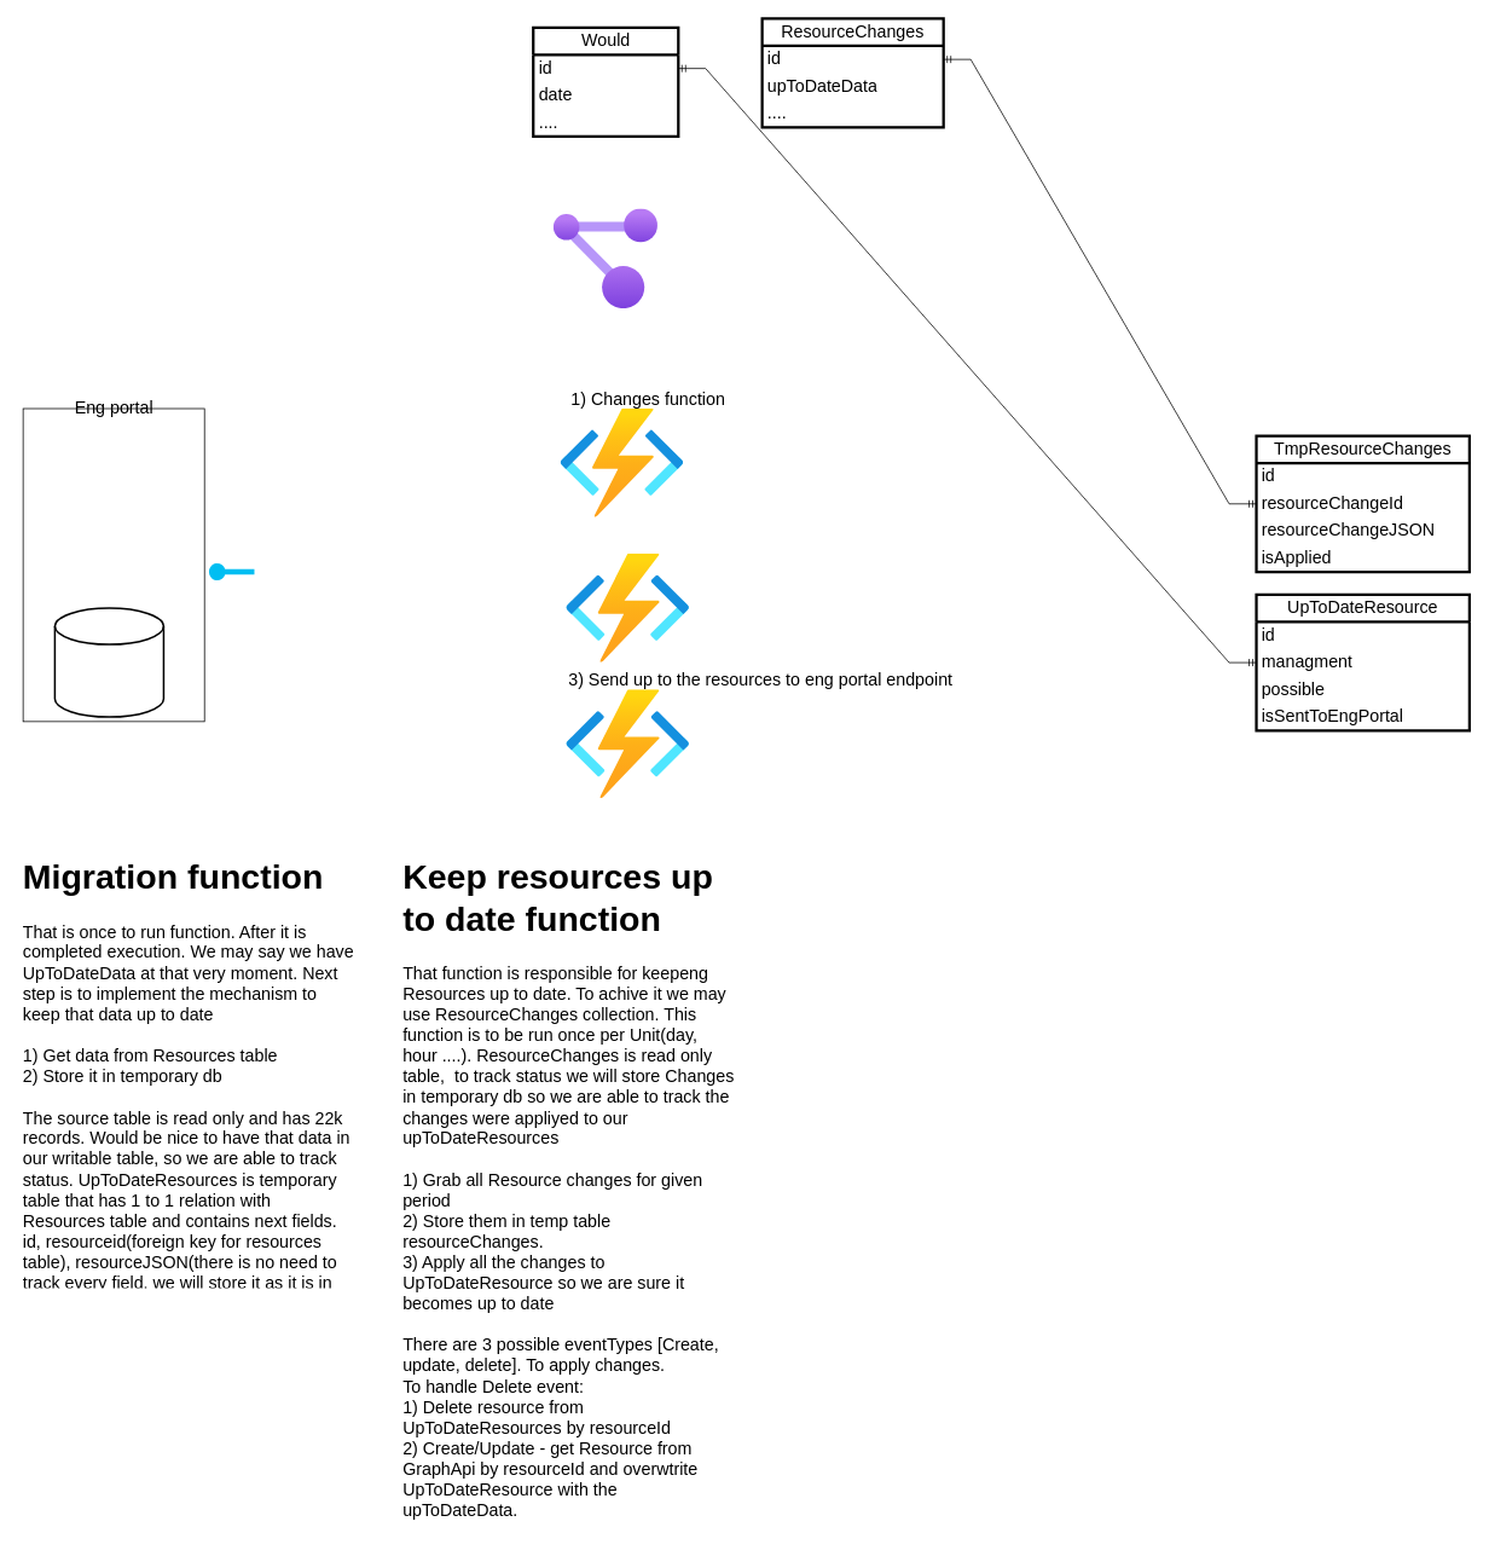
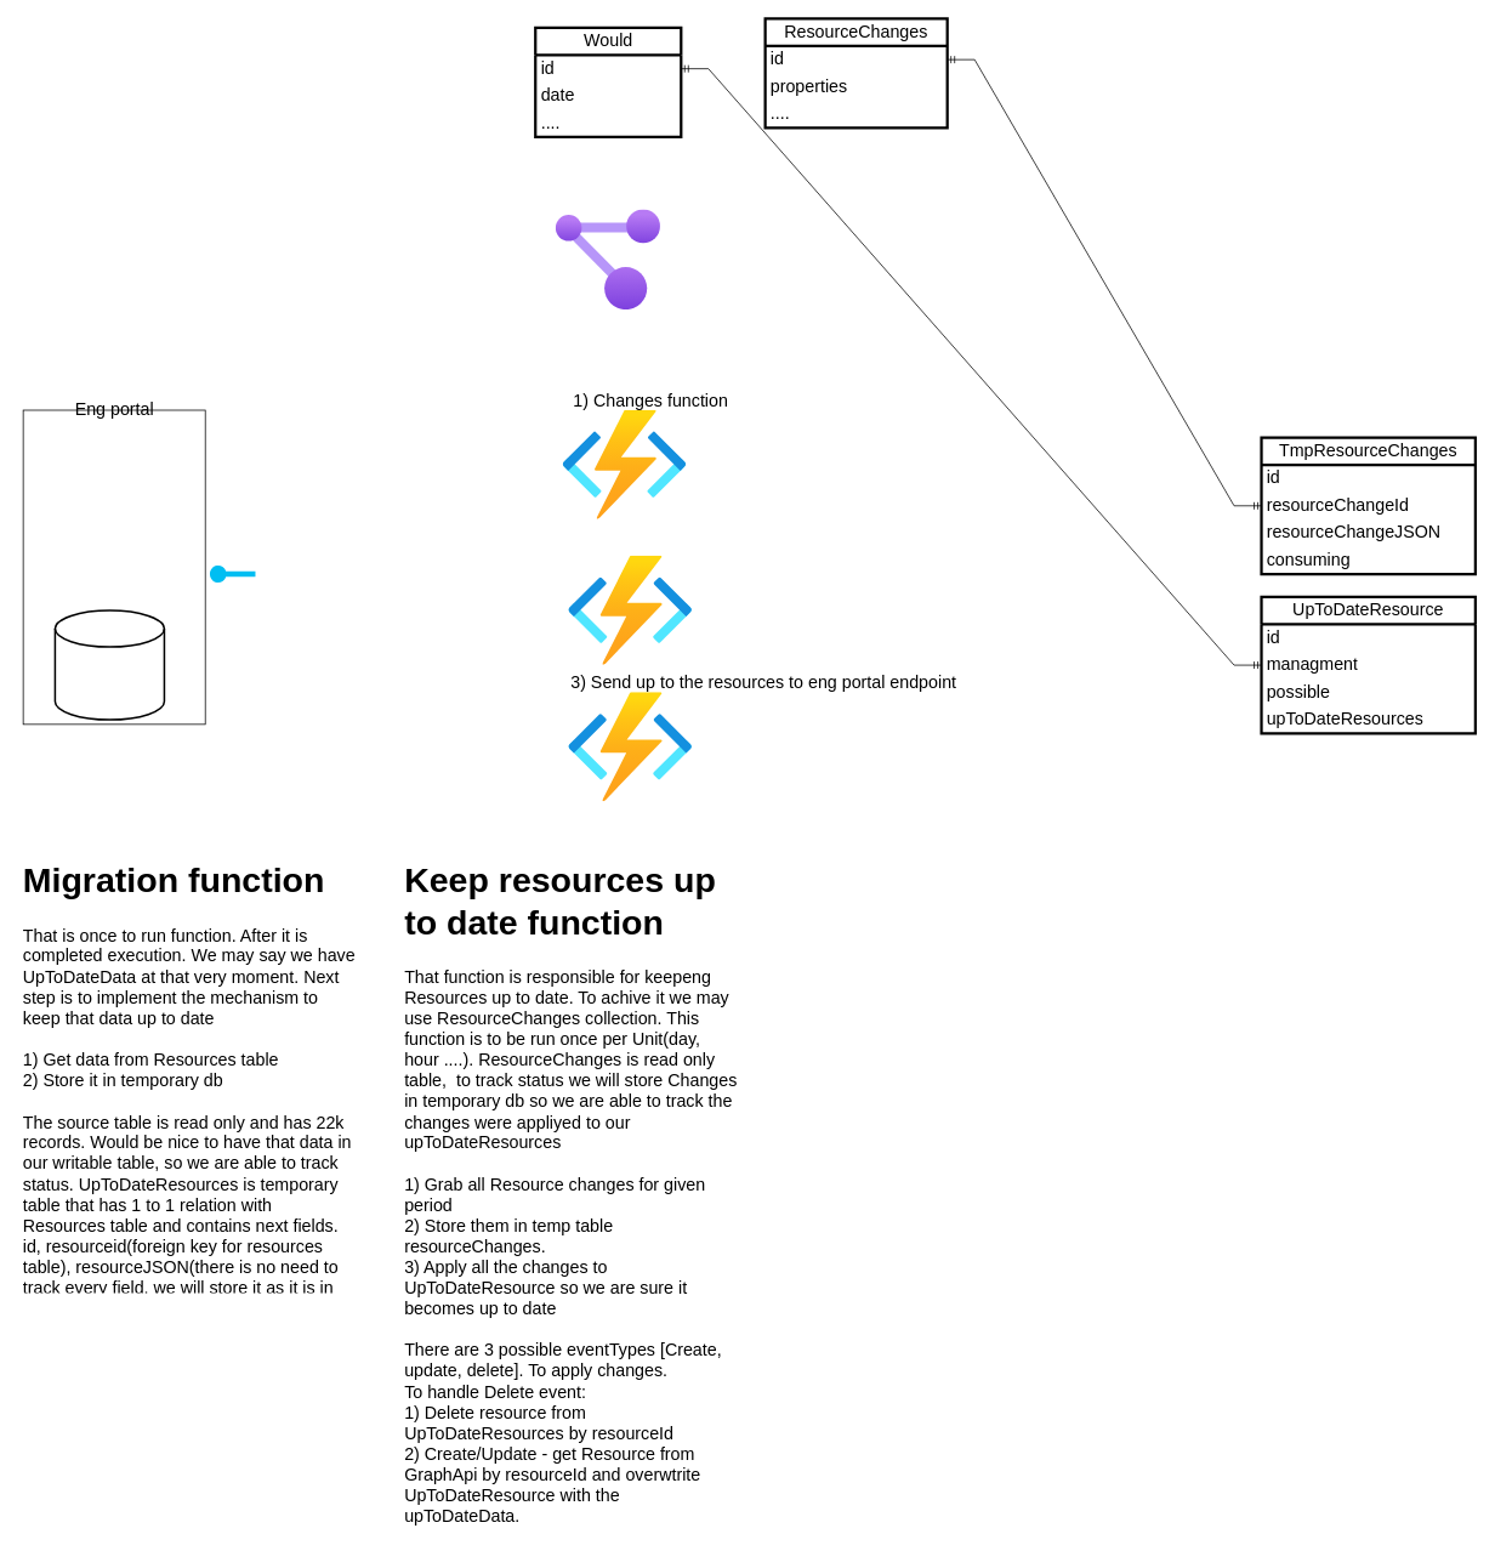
  <mxCell id="0" />
  <mxCell id="1" parent="0" />
  <mxCell id="2" value="" style="rounded=0;whiteSpace=wrap;html=1;" vertex="1" parent="1"><mxGeometry x="25" y="450" width="200" height="345" as="geometry" /></mxCell>
  <mxCell id="3" value="" style="strokeWidth=2;html=1;shape=mxgraph.flowchart.database;whiteSpace=wrap;" vertex="1" parent="1"><mxGeometry x="60" y="670" width="120" height="120" as="geometry" /></mxCell>
  <mxCell id="4" value="" style="verticalLabelPosition=bottom;html=1;verticalAlign=top;align=center;strokeColor=none;fillColor=#00BEF2;shape=mxgraph.azure.service_endpoint;" vertex="1" parent="1"><mxGeometry x="230" y="620" width="50" height="20" as="geometry" /></mxCell>
  <mxCell id="5" value="&lt;font style=&quot;font-size: 19px;&quot;&gt;Eng portal&lt;/font&gt;" style="text;html=1;align=center;verticalAlign=middle;resizable=0;points=[];autosize=1;strokeColor=none;fillColor=none;strokeWidth=3;" vertex="1" parent="1"><mxGeometry x="70" y="430" width="110" height="40" as="geometry" /></mxCell>
  <mxCell id="6" value="" style="aspect=fixed;html=1;points=[];align=center;image;fontSize=12;image=img/lib/azure2/management_governance/Resource_Graph_Explorer.svg;strokeWidth=3;" vertex="1" parent="1"><mxGeometry x="610" y="230" width="115.16" height="110" as="geometry" /></mxCell>
  <mxCell id="7" value="Would" style="swimlane;fontStyle=0;childLayout=stackLayout;horizontal=1;startSize=30;horizontalStack=0;resizeParent=1;resizeParentMax=0;resizeLast=0;collapsible=1;marginBottom=0;whiteSpace=wrap;html=1;strokeWidth=3;fontSize=19;" vertex="1" parent="1"><mxGeometry x="587.58" y="30" width="160" height="120" as="geometry" /></mxCell>
  <mxCell id="8" value="id" style="text;strokeColor=none;fillColor=none;align=left;verticalAlign=middle;spacingLeft=4;spacingRight=4;overflow=hidden;points=[[0,0.5],[1,0.5]];portConstraint=eastwest;rotatable=0;whiteSpace=wrap;html=1;fontSize=19;" vertex="1" parent="7"><mxGeometry y="30" width="160" height="30" as="geometry" /></mxCell>
  <mxCell id="9" value="date" style="text;strokeColor=none;fillColor=none;align=left;verticalAlign=middle;spacingLeft=4;spacingRight=4;overflow=hidden;points=[[0,0.5],[1,0.5]];portConstraint=eastwest;rotatable=0;whiteSpace=wrap;html=1;fontSize=19;" vertex="1" parent="7"><mxGeometry y="60" width="160" height="30" as="geometry" /></mxCell>
  <mxCell id="10" value="....&lt;br&gt;" style="text;strokeColor=none;fillColor=none;align=left;verticalAlign=middle;spacingLeft=4;spacingRight=4;overflow=hidden;points=[[0,0.5],[1,0.5]];portConstraint=eastwest;rotatable=0;whiteSpace=wrap;html=1;fontSize=19;" vertex="1" parent="7"><mxGeometry y="90" width="160" height="30" as="geometry" /></mxCell>
  <mxCell id="11" value="ResourceChanges" style="swimlane;fontStyle=0;childLayout=stackLayout;horizontal=1;startSize=30;horizontalStack=0;resizeParent=1;resizeParentMax=0;resizeLast=0;collapsible=1;marginBottom=0;whiteSpace=wrap;html=1;strokeWidth=3;fontSize=19;" vertex="1" parent="1"><mxGeometry x="840" y="20" width="200" height="120" as="geometry" /></mxCell>
  <mxCell id="12" value="id" style="text;strokeColor=none;fillColor=none;align=left;verticalAlign=middle;spacingLeft=4;spacingRight=4;overflow=hidden;points=[[0,0.5],[1,0.5]];portConstraint=eastwest;rotatable=0;whiteSpace=wrap;html=1;fontSize=19;" vertex="1" parent="11"><mxGeometry y="30" width="200" height="30" as="geometry" /></mxCell>
- <mxCell id="13" value="upToDateData" style="text;strokeColor=none;fillColor=none;align=left;verticalAlign=middle;spacingLeft=4;spacingRight=4;overflow=hidden;points=[[0,0.5],[1,0.5]];portConstraint=eastwest;rotatable=0;whiteSpace=wrap;html=1;fontSize=19;" vertex="1" parent="11"><mxGeometry y="60" width="200" height="30" as="geometry" /></mxCell>
+ <mxCell id="13" value="properties" style="text;strokeColor=none;fillColor=none;align=left;verticalAlign=middle;spacingLeft=4;spacingRight=4;overflow=hidden;points=[[0,0.5],[1,0.5]];portConstraint=eastwest;rotatable=0;whiteSpace=wrap;html=1;fontSize=19;" vertex="1" parent="11"><mxGeometry y="60" width="200" height="30" as="geometry" /></mxCell>
  <mxCell id="14" value="...." style="text;strokeColor=none;fillColor=none;align=left;verticalAlign=middle;spacingLeft=4;spacingRight=4;overflow=hidden;points=[[0,0.5],[1,0.5]];portConstraint=eastwest;rotatable=0;whiteSpace=wrap;html=1;fontSize=19;" vertex="1" parent="11"><mxGeometry y="90" width="200" height="30" as="geometry" /></mxCell>
  <mxCell id="15" value="UpToDateResource" style="swimlane;fontStyle=0;childLayout=stackLayout;horizontal=1;startSize=30;horizontalStack=0;resizeParent=1;resizeParentMax=0;resizeLast=0;collapsible=1;marginBottom=0;whiteSpace=wrap;html=1;strokeWidth=3;fontSize=19;" vertex="1" parent="1"><mxGeometry x="1385" y="655" width="235" height="150" as="geometry" /></mxCell>
  <mxCell id="16" value="id" style="text;strokeColor=none;fillColor=none;align=left;verticalAlign=middle;spacingLeft=4;spacingRight=4;overflow=hidden;points=[[0,0.5],[1,0.5]];portConstraint=eastwest;rotatable=0;whiteSpace=wrap;html=1;fontSize=19;" vertex="1" parent="15"><mxGeometry y="30" width="235" height="30" as="geometry" /></mxCell>
  <mxCell id="17" value="managment" style="text;strokeColor=none;fillColor=none;align=left;verticalAlign=middle;spacingLeft=4;spacingRight=4;overflow=hidden;points=[[0,0.5],[1,0.5]];portConstraint=eastwest;rotatable=0;whiteSpace=wrap;html=1;fontSize=19;" vertex="1" parent="15"><mxGeometry y="60" width="235" height="30" as="geometry" /></mxCell>
  <mxCell id="18" value="possible" style="text;strokeColor=none;fillColor=none;align=left;verticalAlign=middle;spacingLeft=4;spacingRight=4;overflow=hidden;points=[[0,0.5],[1,0.5]];portConstraint=eastwest;rotatable=0;whiteSpace=wrap;html=1;fontSize=19;" vertex="1" parent="15"><mxGeometry y="90" width="235" height="30" as="geometry" /></mxCell>
- <mxCell id="19" value="isSentToEngPortal" style="text;strokeColor=none;fillColor=none;align=left;verticalAlign=middle;spacingLeft=4;spacingRight=4;overflow=hidden;points=[[0,0.5],[1,0.5]];portConstraint=eastwest;rotatable=0;whiteSpace=wrap;html=1;fontSize=19;" vertex="1" parent="15"><mxGeometry y="120" width="235" height="30" as="geometry" /></mxCell>
+ <mxCell id="19" value="upToDateResources" style="text;strokeColor=none;fillColor=none;align=left;verticalAlign=middle;spacingLeft=4;spacingRight=4;overflow=hidden;points=[[0,0.5],[1,0.5]];portConstraint=eastwest;rotatable=0;whiteSpace=wrap;html=1;fontSize=19;" vertex="1" parent="15"><mxGeometry y="120" width="235" height="30" as="geometry" /></mxCell>
  <mxCell id="20" value="" style="edgeStyle=entityRelationEdgeStyle;fontSize=12;html=1;endArrow=ERmandOne;startArrow=ERmandOne;rounded=0;exitX=1;exitY=0.5;exitDx=0;exitDy=0;entryX=0;entryY=0.5;entryDx=0;entryDy=0;" edge="1" parent="1" source="8" target="17"><mxGeometry width="100" height="100" relative="1" as="geometry"><mxPoint x="760" y="490" as="sourcePoint" /><mxPoint x="860" y="390" as="targetPoint" /></mxGeometry></mxCell>
  <mxCell id="21" value="" style="aspect=fixed;html=1;points=[];align=center;image;fontSize=12;image=img/lib/azure2/compute/Function_Apps.svg;strokeWidth=3;" vertex="1" parent="1"><mxGeometry x="617.66" y="450" width="136" height="120" as="geometry" /></mxCell>
  <mxCell id="22" value="1) Changes function" style="text;html=1;align=center;verticalAlign=middle;resizable=0;points=[];autosize=1;strokeColor=none;fillColor=none;fontSize=19;" vertex="1" parent="1"><mxGeometry x="614" y="420" width="200" height="40" as="geometry" /></mxCell>
  <mxCell id="23" value="" style="aspect=fixed;html=1;points=[];align=center;image;fontSize=12;image=img/lib/azure2/compute/Function_Apps.svg;strokeWidth=3;" vertex="1" parent="1"><mxGeometry x="624" y="610" width="136" height="120" as="geometry" /></mxCell>
  <mxCell id="24" value="" style="aspect=fixed;html=1;points=[];align=center;image;fontSize=12;image=img/lib/azure2/compute/Function_Apps.svg;strokeWidth=3;" vertex="1" parent="1"><mxGeometry x="624" y="760" width="136" height="120" as="geometry" /></mxCell>
  <mxCell id="25" value="3) Send up to the resources to eng portal endpoint" style="text;html=1;align=center;verticalAlign=middle;resizable=0;points=[];autosize=1;strokeColor=none;fillColor=none;fontSize=19;" vertex="1" parent="1"><mxGeometry x="607.66" y="730" width="460" height="40" as="geometry" /></mxCell>
  <mxCell id="26" value="&lt;h1&gt;Migration function&lt;/h1&gt;&lt;div&gt;That is once to run function. After it is completed execution. We may say we have UpToDateData at that very moment. Next step is to implement the mechanism to keep that data up to date&lt;/div&gt;&lt;div&gt;&lt;br&gt;&lt;/div&gt;&lt;div&gt;1) Get data from Resources table&lt;/div&gt;&lt;div&gt;2) Store it in temporary db&lt;/div&gt;&lt;div&gt;&lt;br&gt;&lt;/div&gt;&lt;div&gt;The source table is read only and has 22k records. Would be nice to have that data in our writable table, so we are able to track status. UpToDateResources is temporary table that has 1 to 1 relation with Resources table and contains next fields. id, resourceid(foreign key for resources table), resourceJSON(there is no need to track every field, we will store it as it is in signle column to avoid potentially time consuming column managment issues)&lt;/div&gt;&lt;div&gt;isSentToEngPortal - flag field to know the resource is synched.&amp;nbsp;&lt;/div&gt;" style="text;html=1;strokeColor=none;fillColor=none;spacing=5;spacingTop=-20;whiteSpace=wrap;overflow=hidden;rounded=0;fontSize=19;" vertex="1" parent="1"><mxGeometry y="930" width="375" height="490" as="geometry" x="20" /></mxCell>
  <mxCell id="27" value="&lt;h1&gt;&lt;span style=&quot;background-color: initial;&quot;&gt;Keep resources up to date function&lt;/span&gt;&lt;/h1&gt;&lt;div&gt;That function is responsible for keepeng Resources up to date. To achive it we may use ResourceChanges collection. This function is to be run once per Unit(day, hour ....). ResourceChanges is read only table,&amp;nbsp; to track status we will store Changes in temporary db so we are able to track the changes were appliyed to our upToDateResources&lt;/div&gt;&lt;div&gt;&lt;br&gt;&lt;/div&gt;&lt;div&gt;1) Grab all Resource changes for given period&lt;/div&gt;&lt;div&gt;2) Store them in temp table resourceChanges.&lt;/div&gt;&lt;div&gt;3) Apply all the changes to UpToDateResource so we are sure it becomes up to date&lt;/div&gt;&lt;div&gt;&lt;br&gt;&lt;/div&gt;&lt;div&gt;There are 3 possible eventTypes [Create, update, delete]. To apply changes.&lt;/div&gt;&lt;div&gt;To handle Delete event:&lt;/div&gt;&lt;div&gt;1) Delete resource from UpToDateResources by resourceId&lt;/div&gt;&lt;div&gt;2) Create/Update - get Resource from GraphApi by resourceId and overwtrite UpToDateResource with the upToDateData.&amp;nbsp;&lt;/div&gt;" style="text;html=1;strokeColor=none;fillColor=none;spacing=5;spacingTop=-20;whiteSpace=wrap;overflow=hidden;rounded=0;fontSize=19;" vertex="1" parent="1"><mxGeometry x="439" y="930" width="375" height="770" as="geometry" /></mxCell>
  <mxCell id="28" value="TmpResourceChanges" style="swimlane;fontStyle=0;childLayout=stackLayout;horizontal=1;startSize=30;horizontalStack=0;resizeParent=1;resizeParentMax=0;resizeLast=0;collapsible=1;marginBottom=0;whiteSpace=wrap;html=1;strokeWidth=3;fontSize=19;" vertex="1" parent="1"><mxGeometry x="1385" y="480" width="235" height="150" as="geometry" /></mxCell>
  <mxCell id="29" value="id" style="text;strokeColor=none;fillColor=none;align=left;verticalAlign=middle;spacingLeft=4;spacingRight=4;overflow=hidden;points=[[0,0.5],[1,0.5]];portConstraint=eastwest;rotatable=0;whiteSpace=wrap;html=1;fontSize=19;" vertex="1" parent="28"><mxGeometry y="30" width="235" height="30" as="geometry" /></mxCell>
  <mxCell id="30" value="resourceChangeId" style="text;strokeColor=none;fillColor=none;align=left;verticalAlign=middle;spacingLeft=4;spacingRight=4;overflow=hidden;points=[[0,0.5],[1,0.5]];portConstraint=eastwest;rotatable=0;whiteSpace=wrap;html=1;fontSize=19;" vertex="1" parent="28"><mxGeometry y="60" width="235" height="30" as="geometry" /></mxCell>
  <mxCell id="31" value="resourceChangeJSON" style="text;strokeColor=none;fillColor=none;align=left;verticalAlign=middle;spacingLeft=4;spacingRight=4;overflow=hidden;points=[[0,0.5],[1,0.5]];portConstraint=eastwest;rotatable=0;whiteSpace=wrap;html=1;fontSize=19;" vertex="1" parent="28"><mxGeometry y="90" width="235" height="30" as="geometry" /></mxCell>
- <mxCell id="32" value="isApplied" style="text;strokeColor=none;fillColor=none;align=left;verticalAlign=middle;spacingLeft=4;spacingRight=4;overflow=hidden;points=[[0,0.5],[1,0.5]];portConstraint=eastwest;rotatable=0;whiteSpace=wrap;html=1;fontSize=19;" vertex="1" parent="28"><mxGeometry y="120" width="235" height="30" as="geometry" /></mxCell>
+ <mxCell id="32" value="consuming" style="text;strokeColor=none;fillColor=none;align=left;verticalAlign=middle;spacingLeft=4;spacingRight=4;overflow=hidden;points=[[0,0.5],[1,0.5]];portConstraint=eastwest;rotatable=0;whiteSpace=wrap;html=1;fontSize=19;" vertex="1" parent="28"><mxGeometry y="120" width="235" height="30" as="geometry" /></mxCell>
  <mxCell id="33" value="" style="edgeStyle=entityRelationEdgeStyle;fontSize=12;html=1;endArrow=ERmandOne;startArrow=ERmandOne;rounded=0;entryX=0;entryY=0.5;entryDx=0;entryDy=0;" edge="1" parent="1" source="12" target="30"><mxGeometry width="100" height="100" relative="1" as="geometry"><mxPoint x="1040" y="70" as="sourcePoint" /><mxPoint x="1677" y="725" as="targetPoint" /></mxGeometry></mxCell>
